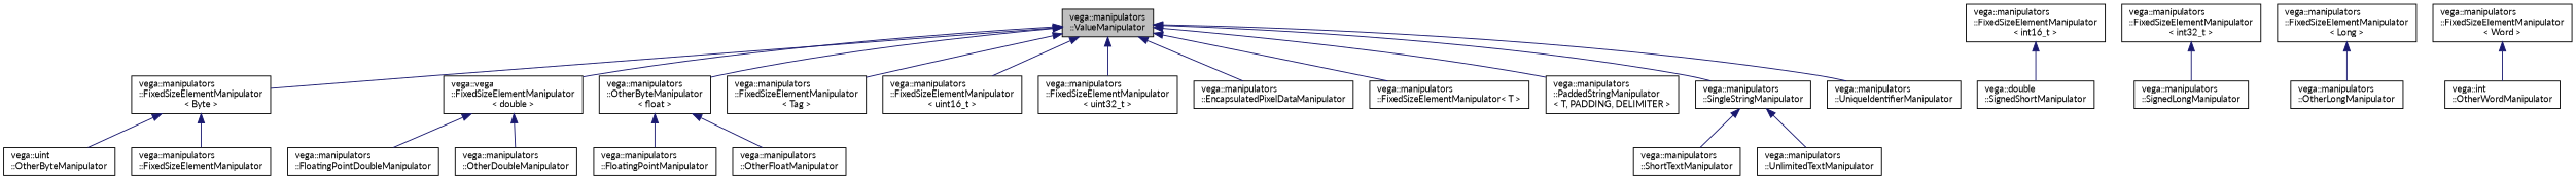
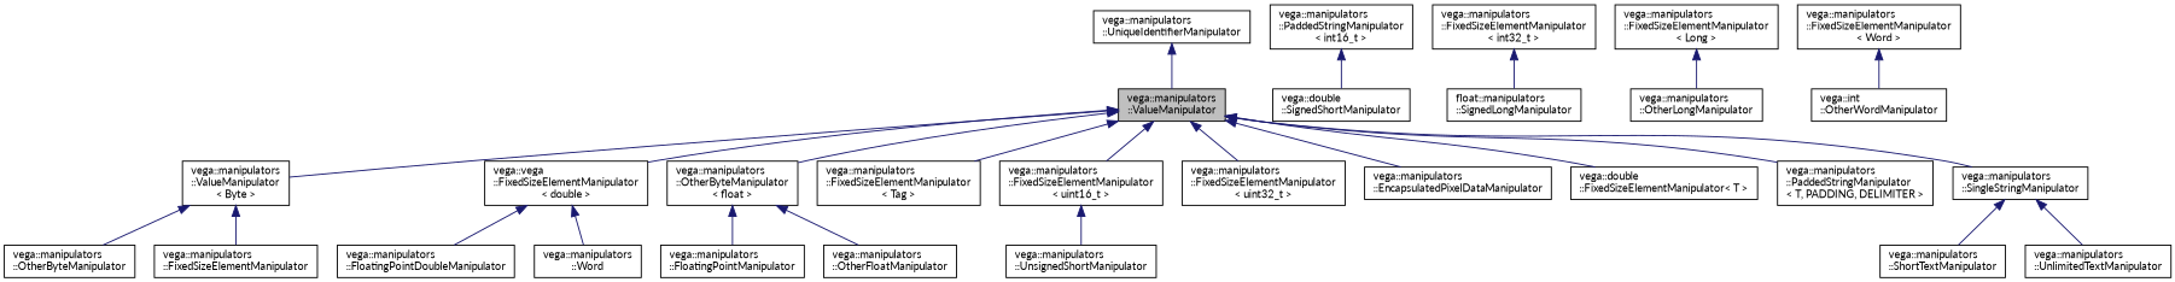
  digraph {
    fontname=Lato
    rankdir=TB
    node [color=black fillcolor=white fontname=Lato fontsize=10 shape=record style=filled]
    edge [color=midnightblue dir=back fontname=Lato fontsize=10 labelfontname=Helvetica labelfontsize=10 style=solid]
    n1 [fillcolor=grey75 fontcolor=black height=0.2 label="vega::manipulators\l::ValueManipulator" width=0.4]
-   n2 [height=0.2 label="vega::manipulators\l::FixedSizeElementManipulator\l\< Byte \>" width=0.4]
+   n2 [height=0.2 label="vega::manipulators\l::ValueManipulator\l\< Byte \>" width=0.4]
    n3 [height=0.2 label="vega::vega\l::FixedSizeElementManipulator\l\< double \>" width=0.4]
    n4 [height=0.2 label="vega::manipulators\l::OtherByteManipulator\l\< float \>" width=0.4]
    n5 [height=0.2 label="vega::manipulators\l::FixedSizeElementManipulator\l\< Tag \>" width=0.4]
    n6 [height=0.2 label="vega::manipulators\l::FixedSizeElementManipulator\l\< uint16_t \>" width=0.4]
    n7 [height=0.2 label="vega::manipulators\l::FixedSizeElementManipulator\l\< uint32_t \>" width=0.4]
    n8 [height=0.2 label="vega::manipulators\l::EncapsulatedPixelDataManipulator" width=0.4]
-   n9 [height=0.2 label="vega::manipulators\l::FixedSizeElementManipulator\< T \>" width=0.4]
+   n9 [height=0.2 label="vega::double\l::FixedSizeElementManipulator\< T \>" width=0.4]
    n10 [height=0.2 label="vega::manipulators\l::PaddedStringManipulator\l\< T, PADDING, DELIMITER \>" width=0.4]
    n11 [height=0.2 label="vega::manipulators\l::SingleStringManipulator" width=0.4]
    n12 [height=0.2 label="vega::manipulators\l::UniqueIdentifierManipulator" width=0.4]
-   n13 [height=0.2 label="vega::uint\l::OtherByteManipulator" width=0.4]
+   n13 [height=0.2 label="vega::manipulators\l::OtherByteManipulator" width=0.4]
    n14 [height=0.2 label="vega::manipulators\l::FixedSizeElementManipulator" width=0.4]
    n15 [height=0.2 label="vega::manipulators\l::FloatingPointDoubleManipulator" width=0.4]
-   n16 [height=0.2 label="vega::manipulators\l::OtherDoubleManipulator" width=0.4]
+   n16 [height=0.2 label="vega::manipulators\l::Word" width=0.4]
    n17 [height=0.2 label="vega::manipulators\l::FloatingPointManipulator" width=0.4]
    n18 [height=0.2 label="vega::manipulators\l::OtherFloatManipulator" width=0.4]
-   n19 [height=0.2 label="vega::manipulators\l::FixedSizeElementManipulator\l\< int16_t \>" width=0.4]
+   n19 [height=0.2 label="vega::manipulators\l::PaddedStringManipulator\l\< int16_t \>" width=0.4]
    n20 [height=0.2 label="vega::double\l::SignedShortManipulator" width=0.4]
    n21 [height=0.2 label="vega::manipulators\l::FixedSizeElementManipulator\l\< int32_t \>" width=0.4]
-   n22 [height=0.2 label="vega::manipulators\l::SignedLongManipulator" width=0.4]
+   n22 [height=0.2 label="float::manipulators\l::SignedLongManipulator" width=0.4]
    n23 [height=0.2 label="vega::manipulators\l::FixedSizeElementManipulator\l\< Long \>" width=0.4]
    n24 [height=0.2 label="vega::manipulators\l::OtherLongManipulator" width=0.4]
+   n25 [height=0.2 label="vega::manipulators\l::UnsignedShortManipulator" width=0.4]
    n26 [height=0.2 label="vega::manipulators\l::FixedSizeElementManipulator\l\< Word \>" width=0.4]
    n27 [height=0.2 label="vega::int\l::OtherWordManipulator" width=0.4]
    n28 [height=0.2 label="vega::manipulators\l::ShortTextManipulator" width=0.4]
    n29 [height=0.2 label="vega::manipulators\l::UnlimitedTextManipulator" width=0.4]
    n1 -> n2
    n1 -> n3
    n1 -> n4
    n1 -> n5
    n1 -> n6
    n1 -> n7
    n1 -> n8
    n1 -> n9
    n1 -> n10
    n1 -> n11
-   n1 -> n12
+   n12 -> n1
    n2 -> n13
    n2 -> n14
    n3 -> n15
    n3 -> n16
    n4 -> n17
    n4 -> n18
+   n6 -> n25
    n11 -> n28
    n11 -> n29
    n19 -> n20
    n21 -> n22
    n23 -> n24
    n26 -> n27
  }
